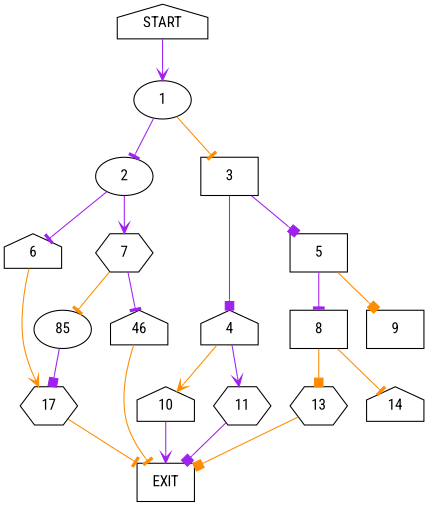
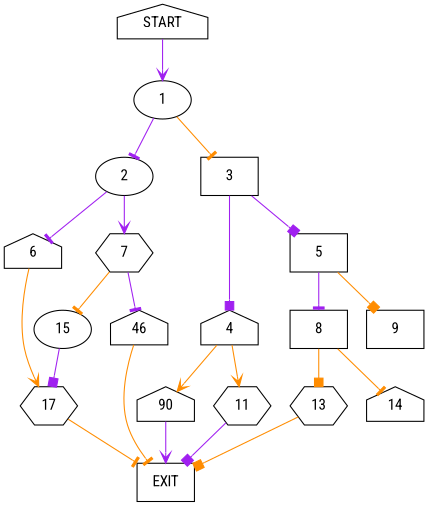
  digraph {
    fontname="Roboto Condensed"
    node [fontname="Roboto Condensed" shape=house]
    edge [arrowhead=tee color=purple fontname="Roboto Condensed"]
    n1 [label=START]
    1 [shape=ellipse]
    2 [shape=ellipse]
    3 [shape=box]
    n5 [label=EXIT shape=box]
    6
    7 [shape=hexagon]
    4
    5 [shape=box]
    17 [shape=hexagon]
-   15 [shape=ellipse label=85]
+   15 [shape=ellipse]
    n12 [label=46]
-   10
+   10 [label=90]
    11 [shape=hexagon]
    8 [shape=box]
    9 [shape=box]
    13 [shape=hexagon]
    14
    n1 -> 1 [arrowhead=vee]
    1 -> 2
    1 -> 3 [color=darkorange]
    2 -> 6
    2 -> 7 [arrowhead=vee]
    3 -> 4 [arrowhead=box]
    3 -> 5 [arrowhead=box]
    6 -> 17 [arrowhead=vee color=darkorange]
    7 -> 15 [color=darkorange]
    7 -> n12
    4 -> 10 [arrowhead=vee color=darkorange]
-   4 -> 11 [arrowhead=vee]
+   4 -> 11 [arrowhead=vee color=darkorange]
    5 -> 8
    5 -> 9 [arrowhead=box color=darkorange]
    17 -> n5 [color=darkorange]
    15 -> 17 [arrowhead=box]
    n12 -> n5 [color=darkorange]
    10 -> n5 [arrowhead=vee]
    11 -> n5 [arrowhead=box]
    8 -> 13 [arrowhead=box color=darkorange]
    8 -> 14 [color=darkorange]
    13 -> n5 [arrowhead=box color=darkorange]
  }
